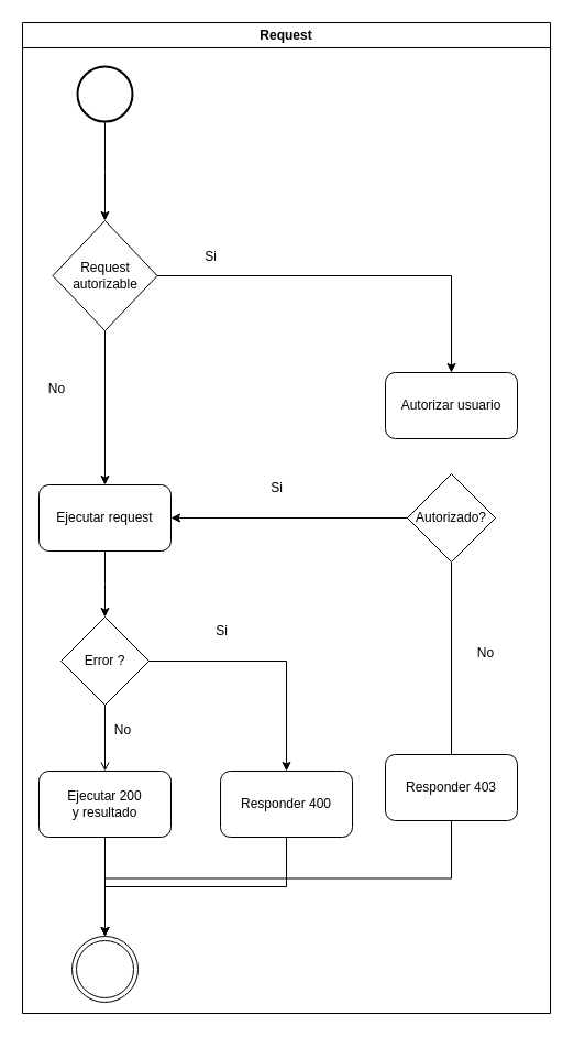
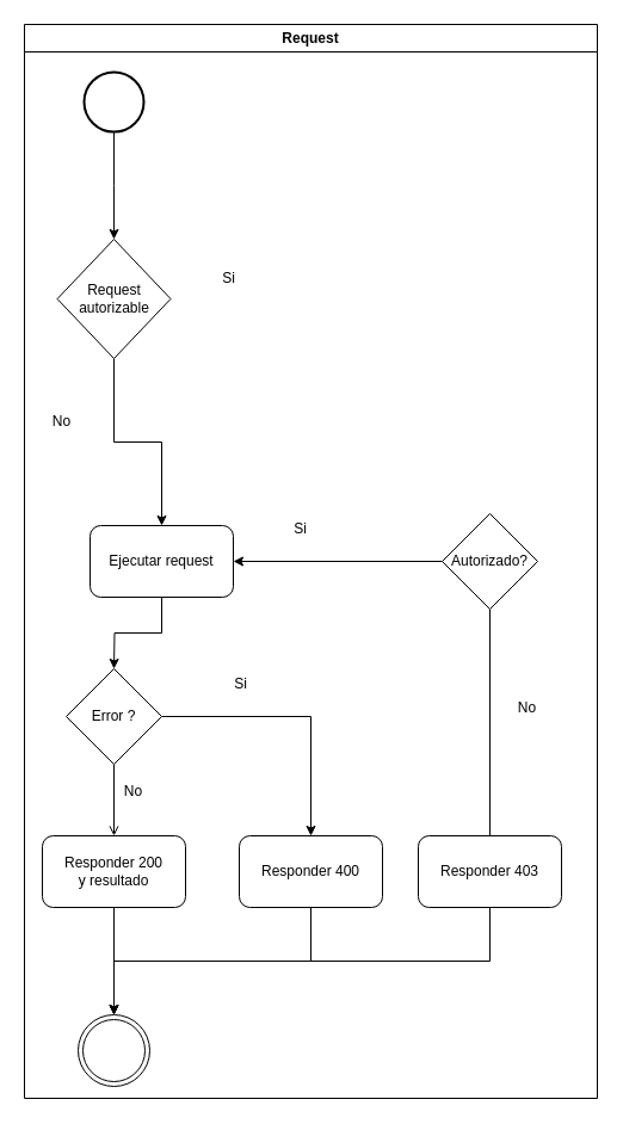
  <mxCell id="0" />
  <mxCell id="1" parent="0" />
  <mxCell id="2" value="" style="ellipse;shape=doubleEllipse;html=1;dashed=0;whiteSpace=wrap;aspect=fixed;" parent="1" vertex="1"><mxGeometry x="65" y="850" width="60" height="60" as="geometry" /></mxCell>
  <mxCell id="3" style="edgeStyle=orthogonalEdgeStyle;rounded=0;orthogonalLoop=1;jettySize=auto;html=1;exitX=0.5;exitY=1;exitDx=0;exitDy=0;exitPerimeter=0;entryX=0.5;entryY=0;entryDx=0;entryDy=0;" parent="1" source="4" edge="1"><mxGeometry relative="1" as="geometry"><mxPoint x="95" y="200" as="targetPoint" /></mxGeometry></mxCell>
  <mxCell id="4" value="" style="strokeWidth=2;html=1;shape=mxgraph.flowchart.start_2;whiteSpace=wrap;" parent="1" vertex="1"><mxGeometry x="70" y="60" width="50" height="50" as="geometry" /></mxCell>
- <mxCell id="5" style="edgeStyle=orthogonalEdgeStyle;rounded=0;orthogonalLoop=1;jettySize=auto;html=1;exitX=1;exitY=0.5;exitDx=0;exitDy=0;entryX=0.5;entryY=0;entryDx=0;entryDy=0;" parent="1" source="7" target="8" edge="1"><mxGeometry relative="1" as="geometry"><mxPoint x="260" y="340" as="targetPoint" /></mxGeometry></mxCell>
  <mxCell id="6" style="edgeStyle=orthogonalEdgeStyle;rounded=0;orthogonalLoop=1;jettySize=auto;html=1;exitX=0.5;exitY=1;exitDx=0;exitDy=0;entryX=0.5;entryY=0;entryDx=0;entryDy=0;" parent="1" source="7" target="10" edge="1"><mxGeometry relative="1" as="geometry" /></mxCell>
  <mxCell id="7" value="Request autorizable" style="rhombus;whiteSpace=wrap;html=1;" parent="1" vertex="1"><mxGeometry x="47.5" y="200" width="95" height="100" as="geometry" /></mxCell>
- <mxCell id="8" value="Autorizar usuario" style="rounded=1;whiteSpace=wrap;html=1;" parent="1" vertex="1"><mxGeometry x="350" y="338" width="120" height="60" as="geometry" /></mxCell>
  <mxCell id="9" style="edgeStyle=orthogonalEdgeStyle;rounded=0;orthogonalLoop=1;jettySize=auto;html=1;exitX=0.5;exitY=1;exitDx=0;exitDy=0;" parent="1" source="10" edge="1"><mxGeometry relative="1" as="geometry"><mxPoint x="95" y="560" as="targetPoint" /></mxGeometry></mxCell>
- <mxCell id="10" value="Ejecutar request" style="rounded=1;whiteSpace=wrap;html=1;" parent="1" vertex="1"><mxGeometry x="35" y="440" width="120" height="60" as="geometry" /></mxCell>
+ <mxCell id="10" value="Ejecutar request" style="rounded=1;whiteSpace=wrap;html=1;" parent="1" vertex="1"><mxGeometry x="75" y="440" width="120" height="60" as="geometry" /></mxCell>
  <mxCell id="11" value="Si" style="text;html=1;align=center;verticalAlign=middle;resizable=0;points=[];autosize=1;strokeColor=none;fillColor=none;" parent="1" vertex="1"><mxGeometry x="176" y="218" width="30" height="30" as="geometry" /></mxCell>
  <mxCell id="12" value="No" style="text;html=1;align=center;verticalAlign=middle;resizable=0;points=[];autosize=1;strokeColor=none;fillColor=none;" parent="1" vertex="1"><mxGeometry x="31" y="338" width="40" height="30" as="geometry" /></mxCell>
  <mxCell id="13" style="edgeStyle=orthogonalEdgeStyle;rounded=0;orthogonalLoop=1;jettySize=auto;html=1;exitX=1;exitY=0.5;exitDx=0;exitDy=0;entryX=0.5;entryY=0;entryDx=0;entryDy=0;" parent="1" source="15" target="17" edge="1"><mxGeometry relative="1" as="geometry" /></mxCell>
  <mxCell id="14" style="edgeStyle=orthogonalEdgeStyle;rounded=0;orthogonalLoop=1;jettySize=auto;html=1;exitX=0.5;exitY=1;exitDx=0;exitDy=0;entryX=0.5;entryY=0;entryDx=0;entryDy=0;endArrow=open;" parent="1" source="15" target="19" edge="1"><mxGeometry relative="1" as="geometry" /></mxCell>
  <mxCell id="15" value="Error ?" style="rhombus;whiteSpace=wrap;html=1;" parent="1" vertex="1"><mxGeometry x="55" y="560" width="80" height="80" as="geometry" /></mxCell>
  <mxCell id="16" style="edgeStyle=orthogonalEdgeStyle;rounded=0;orthogonalLoop=1;jettySize=auto;html=1;exitX=0.5;exitY=1;exitDx=0;exitDy=0;entryX=0.5;entryY=0;entryDx=0;entryDy=0;" parent="1" source="17" target="2" edge="1"><mxGeometry relative="1" as="geometry" /></mxCell>
  <mxCell id="17" value="Responder 400" style="rounded=1;whiteSpace=wrap;html=1;" parent="1" vertex="1"><mxGeometry x="200" y="700" width="120" height="60" as="geometry" /></mxCell>
  <mxCell id="18" style="edgeStyle=orthogonalEdgeStyle;rounded=0;orthogonalLoop=1;jettySize=auto;html=1;exitX=0.5;exitY=1;exitDx=0;exitDy=0;entryX=0.5;entryY=0;entryDx=0;entryDy=0;" parent="1" source="19" target="2" edge="1"><mxGeometry relative="1" as="geometry"><mxPoint x="95" y="840" as="targetPoint" /></mxGeometry></mxCell>
- <mxCell id="19" value="Ejecutar 200&lt;br&gt;y resultado" style="rounded=1;whiteSpace=wrap;html=1;" parent="1" vertex="1"><mxGeometry x="35" y="700" width="120" height="60" as="geometry" /></mxCell>
+ <mxCell id="19" value="Responder 200&lt;br&gt;y resultado" style="rounded=1;whiteSpace=wrap;html=1;" parent="1" vertex="1"><mxGeometry x="35" y="700" width="120" height="60" as="geometry" /></mxCell>
  <mxCell id="20" value="Si" style="text;html=1;align=center;verticalAlign=middle;resizable=0;points=[];autosize=1;strokeColor=none;fillColor=none;" parent="1" vertex="1"><mxGeometry x="186" y="558" width="30" height="30" as="geometry" /></mxCell>
  <mxCell id="21" value="No" style="text;html=1;align=center;verticalAlign=middle;resizable=0;points=[];autosize=1;strokeColor=none;fillColor=none;" parent="1" vertex="1"><mxGeometry x="91" y="648" width="40" height="30" as="geometry" /></mxCell>
  <mxCell id="22" style="edgeStyle=orthogonalEdgeStyle;rounded=0;orthogonalLoop=1;jettySize=auto;html=1;exitX=0;exitY=0.5;exitDx=0;exitDy=0;entryX=1;entryY=0.5;entryDx=0;entryDy=0;" parent="1" source="24" target="10" edge="1"><mxGeometry relative="1" as="geometry" /></mxCell>
  <mxCell id="23" style="edgeStyle=orthogonalEdgeStyle;rounded=0;orthogonalLoop=1;jettySize=auto;html=1;exitX=0.5;exitY=1;exitDx=0;exitDy=0;entryX=0.5;entryY=0;entryDx=0;entryDy=0;endArrow=none;" parent="1" source="24" target="26" edge="1"><mxGeometry relative="1" as="geometry" /></mxCell>
  <mxCell id="24" value="Autorizado?" style="rhombus;whiteSpace=wrap;html=1;" parent="1" vertex="1"><mxGeometry x="370" y="430" width="80" height="80" as="geometry" /></mxCell>
  <mxCell id="25" style="edgeStyle=orthogonalEdgeStyle;rounded=0;orthogonalLoop=1;jettySize=auto;html=1;exitX=0.5;exitY=1;exitDx=0;exitDy=0;entryX=0.5;entryY=0;entryDx=0;entryDy=0;" parent="1" source="26" target="2" edge="1"><mxGeometry relative="1" as="geometry" /></mxCell>
- <mxCell id="26" value="Responder 403" style="rounded=1;whiteSpace=wrap;html=1;" parent="1" vertex="1"><mxGeometry x="350" y="685" width="120" height="60" as="geometry" /></mxCell>
+ <mxCell id="26" value="Responder 403" style="rounded=1;whiteSpace=wrap;html=1;" parent="1" vertex="1"><mxGeometry x="350" y="700" width="120" height="60" as="geometry" /></mxCell>
  <mxCell id="27" value="Si" style="text;html=1;align=center;verticalAlign=middle;resizable=0;points=[];autosize=1;strokeColor=none;fillColor=none;" parent="1" vertex="1"><mxGeometry x="236" y="428" width="30" height="30" as="geometry" /></mxCell>
  <mxCell id="28" value="No" style="text;html=1;align=center;verticalAlign=middle;resizable=0;points=[];autosize=1;strokeColor=none;fillColor=none;" parent="1" vertex="1"><mxGeometry x="421" y="578" width="40" height="30" as="geometry" /></mxCell>
  <mxCell id="29" value="Request" style="swimlane;whiteSpace=wrap;html=1;" parent="1" vertex="1"><mxGeometry x="20" y="20" width="480" height="900" as="geometry" /></mxCell>
